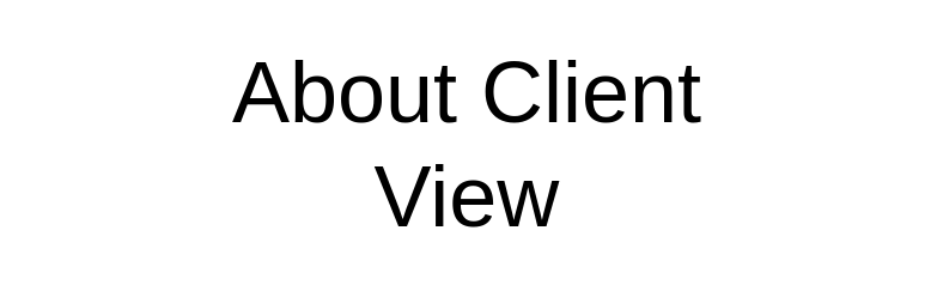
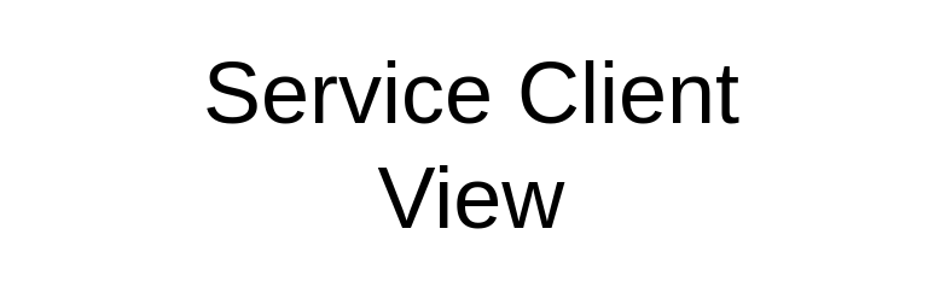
  <mxCell id="0" />
  <mxCell id="1" value="Title" parent="0" />
- <mxCell id="2" value="About Client &lt;br&gt;View" style="text;html=1;strokeColor=none;fillColor=none;align=center;verticalAlign=middle;whiteSpace=wrap;rounded=0;fontSize=48;opacity=30;" parent="1" vertex="1"><mxGeometry x="20" y="20" width="480" height="120" as="geometry" /></mxCell>
+ <mxCell id="2" value="Service Client &lt;br&gt;View" style="text;html=1;strokeColor=none;fillColor=none;align=center;verticalAlign=middle;whiteSpace=wrap;rounded=0;fontSize=48;opacity=30;" parent="1" vertex="1"><mxGeometry x="20" y="20" width="480" height="120" as="geometry" /></mxCell>
  <mxCell id="3" value="About" parent="0" />
  <mxCell id="4" value="" style="shape=image;html=1;verticalAlign=top;verticalLabelPosition=bottom;labelBackgroundColor=#ffffff;imageAspect=0;aspect=fixed;image=https://cdn1.iconfinder.com/data/icons/hawcons/32/699014-icon-28-information-128.png;shadow=0;dashed=0;fontFamily=Helvetica;fontSize=12;fontColor=#000000;align=center;strokeColor=#000000;fillColor=#505050;dashPattern=1 1;" parent="3" vertex="1"><mxGeometry x="480" y="120" width="20" height="20" as="geometry" /></mxCell>
